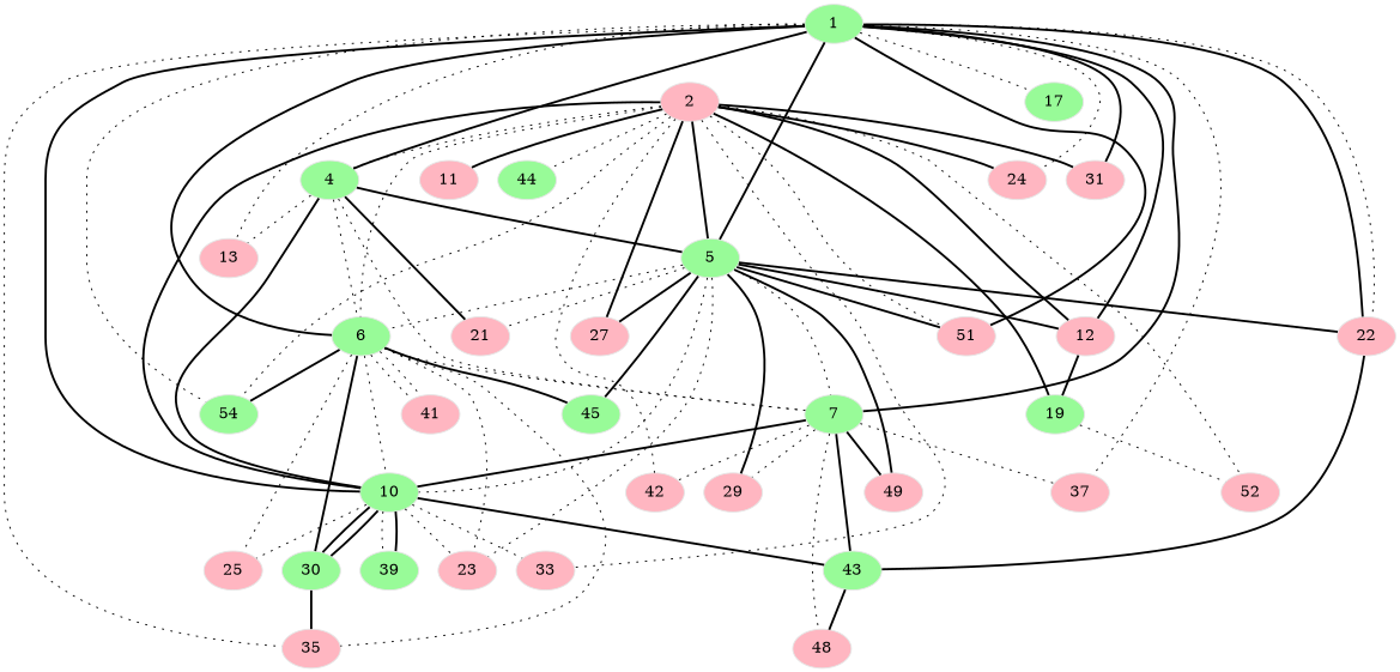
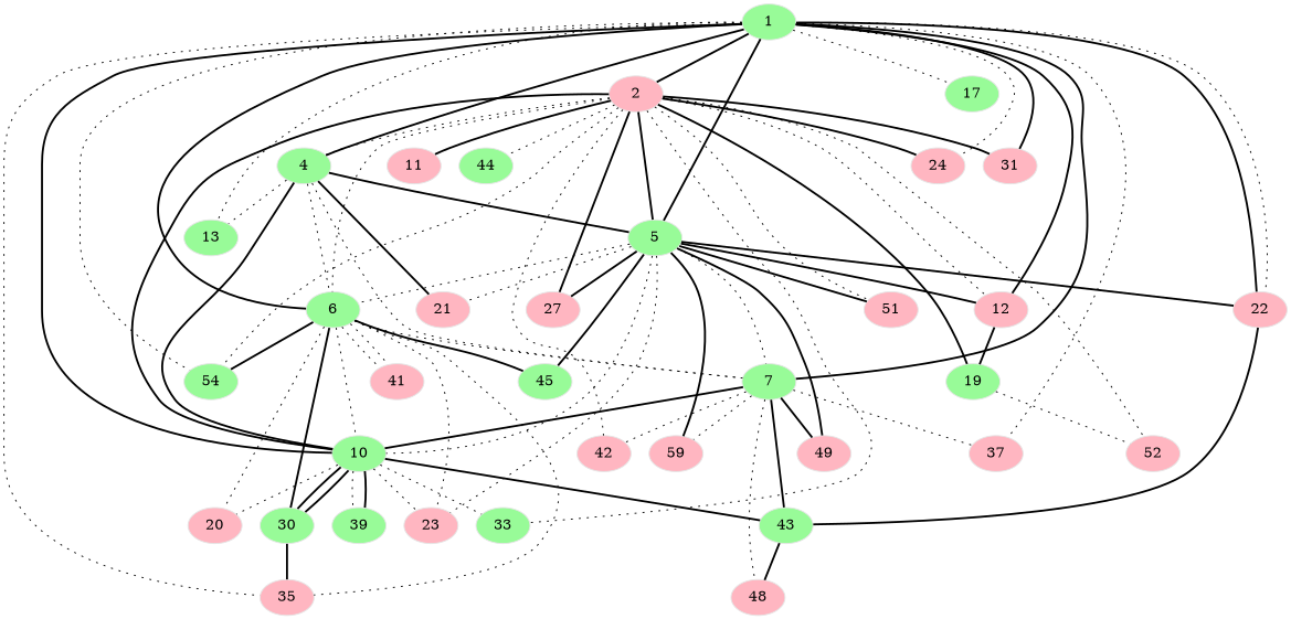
  graph {
    fontname="DejaVu Serif"
    node [color=gray90 fillcolor=lightpink fontname="DejaVu Serif" style=filled]
    edge [fontname="DejaVu Serif" style=bold]
    1 [fillcolor=palegreen super="+26"]
    2 [super="+3"]
    4 [fillcolor=palegreen super="+18"]
    5 [fillcolor=palegreen super="+9"]
    6 [fillcolor=palegreen super="+8"]
    7 [fillcolor=palegreen super="+16"]
    10 [fillcolor=palegreen super="+20"]
    12 [super="+15"]
-   13
+   13 [fillcolor=palegreen]
    n10 [fillcolor=palegreen label=54 super="+32"]
    17 [fillcolor=palegreen]
    22 [super="+38"]
    24
    31 [super="+36"]
    35
    37
    11
    19 [fillcolor=palegreen super="+34"]
    27
-   33
+   33 [fillcolor=palegreen]
    42
    44 [fillcolor=palegreen]
    51
    52
    21 [super="+40"]
    23 [super="+47"]
-   29
+   29 [label=59]
    45 [fillcolor=palegreen]
    49
-   25
+   25 [label=20]
    30 [fillcolor=palegreen super="+46"]
    41
    43 [fillcolor=palegreen super="+50"]
    48
    39 [fillcolor=palegreen]
-   1 -- 51 [weight=2]
+   1 -- 2 [weight=2]
    1 -- 4
    1 -- 5 [weight=2]
    1 -- 6 [weight=2]
    1 -- 7 [weight=2]
    1 -- 10 [weight=2]
    1 -- 12
    1 -- 13 [style=dotted]
    1 -- n10 [style=dotted]
    1 -- 17 [style=dotted]
    1 -- 22
    1 -- 22 [style=dotted]
    1 -- 24 [style=dotted]
    1 -- 31
    1 -- 35 [style=dotted]
    1 -- 37 [style=dotted]
    2 -- 4 [style=dotted weight=2]
    2 -- 5 [weight=4]
    2 -- 6 [style=dotted weight=4]
    2 -- 10 [weight=2]
-   2 -- 12
+   2 -- 12 [style=dotted]
    2 -- n10 [style=dotted]
    2 -- 24
    2 -- 31 [weight=2]
    2 -- 11 [weight=2]
    2 -- 19 [weight=2]
    2 -- 27
    2 -- 33 [style=dotted]
    2 -- 42 [style=dotted]
    2 -- 44 [style=dotted weight=2]
    2 -- 51 [style=dotted]
    2 -- 52 [style=dotted]
    4 -- 5 [weight=3]
    4 -- 6 [style=dotted weight=2]
    4 -- 7 [style=dotted]
    4 -- 10
    4 -- 13 [style=dotted]
    4 -- 21
    5 -- 6 [style=dotted weight=4]
    5 -- 7 [style=dotted weight=2]
    5 -- 10 [style=dotted weight=2]
    5 -- 12
    5 -- 22
    5 -- 27
    5 -- 51
    5 -- 21 [style=dotted weight=2]
    5 -- 23 [style=dotted]
    5 -- 29
    5 -- 45
    5 -- 49
    6 -- 7 [style=dotted weight=2]
    6 -- 10 [style=dotted weight=2]
    6 -- n10
    6 -- 35 [style=dotted]
    6 -- 23 [style=dotted]
    6 -- 45
    6 -- 25 [style=dotted]
    6 -- 30
    6 -- 41 [style=dotted]
    6 -- 41 [style=dotted]
    7 -- 10 [weight=2]
    7 -- 37 [style=dotted]
    7 -- 42 [style=dotted]
    7 -- 29 [style=dotted]
    7 -- 49
    7 -- 43
    7 -- 48 [style=dotted]
    10 -- 33 [style=dotted]
    10 -- 23 [style=dotted]
    10 -- 25 [style=dotted]
    10 -- 30
    10 -- 30
    10 -- 43
    10 -- 39 [style=dotted]
    10 -- 39
    12 -- 19
    22 -- 43
    19 -- 52 [style=dotted]
    30 -- 35
    43 -- 48
  }
